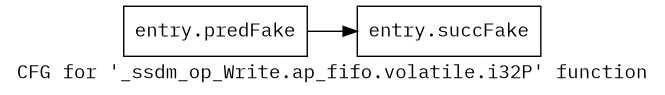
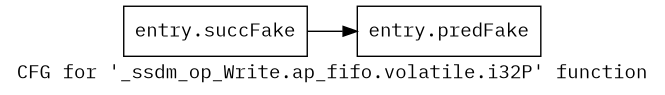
  digraph {
    label="CFG for '_ssdm_op_Write.ap_fifo.volatile.i32P' function"
    rankdir=LR
    fontname="IBM Plex Mono"
    node [shape=record fontname="IBM Plex Mono"]
    n1 [label="{entry.predFake}"]
    n2 [label="{entry.succFake}"]
-   n1 -> n2 [fontname="IBM Plex Mono"]
+   n2 -> n1 [fontname="IBM Plex Mono"]
  }
